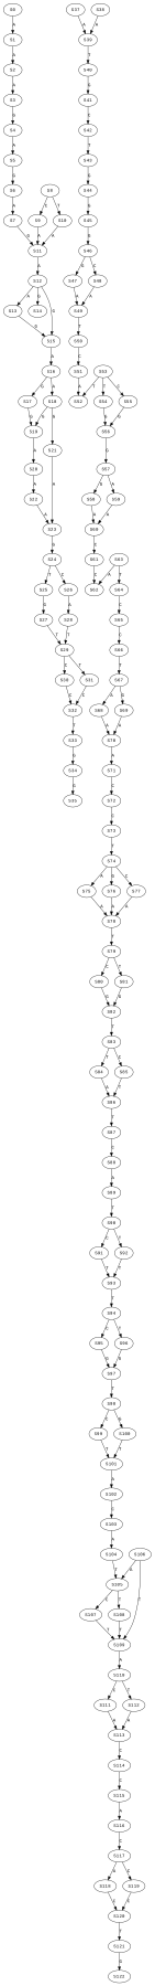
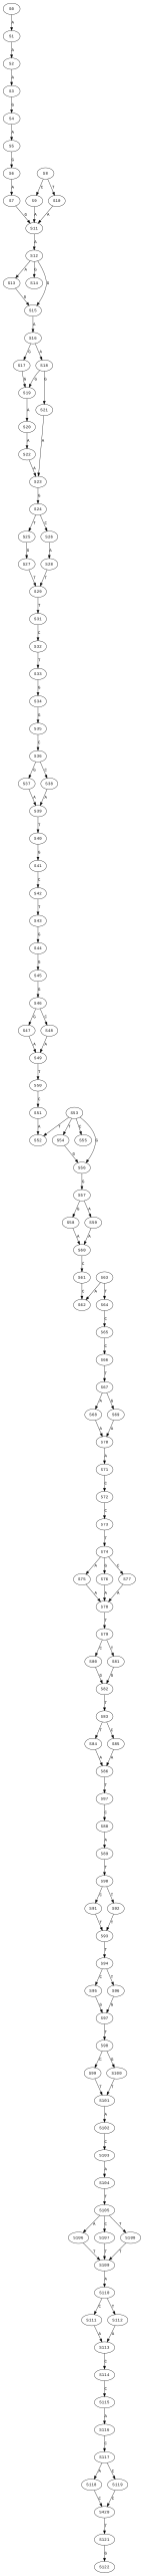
  strict digraph {
    fontname="Liberation Mono"
    node [fontname="Liberation Mono"]
    edge [fontname="Liberation Mono"]
    S0
    S1
    S2
    S3
    S4
    S5
    S6
    S7
    S11
    S8
    S9
    S10
    S12
    S13
    S14
    S15
    S16
    S17
    S18
    S19
    S21
    S20
    S22
    S23
    S24
    S25
    S26
    S27
    S28
    S29
-   S30
    S31
    S32
    S33
    S34
    S35
+   S36
    S37
    S38
    S39
    S40
    S41
    S42
    S43
    S44
    S45
    S46
    S47
    S48
    S49
    S50
    S51
    S52
    S53
    S54
    S55
    S56
    S57
    S58
    S59
    S60
    S61
    S62
    S63
    S64
    S65
    S66
    S67
    S68
    S69
    S70
    S71
    S72
    S73
    S74
    S75
    S76
    S77
    S78
    S79
    S80
    S81
    S82
    S83
    S84
    S85
    S86
    S87
    S88
    S89
    S90
    S91
    S92
    S93
    S94
    S95
    S96
    S97
    S98
    S99
    S100
    S101
    S102
    S103
    S104
    S105
    S106
    S107
    S108
    S109
    S110
    S111
    S112
    S113
    S114
    S115
    S116
    S117
    S118
    S119
-   S120
+   S120 [label=S420]
    S121
    S122
    S0 -> S1 [label=A]
    S1 -> S2 [label=A]
    S2 -> S3 [label=A]
    S3 -> S4 [label=G]
    S4 -> S5 [label=A]
    S5 -> S6 [label=G]
    S6 -> S7 [label=A]
    S7 -> S11 [label=G]
    S11 -> S12 [label=A]
    S8 -> S9 [label=C]
    S8 -> S10 [label=T]
    S9 -> S11 [label=A]
    S10 -> S11 [label=A]
    S12 -> S13 [label=A]
    S12 -> S14 [label=G]
    S12 -> S15 [label=G]
    S13 -> S15 [label=G]
    S15 -> S16 [label=A]
    S16 -> S17 [label=G]
    S16 -> S18 [label=A]
    S17 -> S19 [label=G]
    S18 -> S19 [label=G]
    S18 -> S21 [label=G]
    S19 -> S20 [label=A]
    S21 -> S23 [label=A]
    S20 -> S22 [label=A]
    S22 -> S23 [label=A]
    S23 -> S24 [label=G]
    S24 -> S25 [label=T]
    S24 -> S26 [label=C]
    S25 -> S27 [label=G]
    S26 -> S28 [label=A]
    S27 -> S29 [label=T]
    S28 -> S29 [label=T]
-   S29 -> S30 [label=C]
    S29 -> S31 [label=T]
-   S30 -> S32 [label=C]
    S31 -> S32 [label=C]
    S32 -> S33 [label=T]
    S33 -> S34 [label=G]
    S34 -> S35 [label=G]
+   S35 -> S36 [label=C]
+   S36 -> S37 [label=G]
+   S36 -> S38 [label=C]
    S37 -> S39 [label=A]
    S38 -> S39 [label=A]
    S39 -> S40 [label=T]
    S40 -> S41 [label=G]
    S41 -> S42 [label=C]
    S42 -> S43 [label=T]
    S43 -> S44 [label=G]
    S44 -> S45 [label=G]
    S45 -> S46 [label=G]
    S46 -> S47 [label=G]
    S46 -> S48 [label=C]
    S47 -> S49 [label=A]
    S48 -> S49 [label=A]
    S49 -> S50 [label=T]
    S50 -> S51 [label=C]
    S51 -> S52 [label=A]
    S53 -> S52 [label=T]
    S53 -> S54 [label=T]
    S53 -> S55 [label=C]
    S54 -> S56 [label=G]
-   S55 -> S56 [label=G]
+   S53 -> S56 [label=G]
    S56 -> S57 [label=G]
    S57 -> S58 [label=G]
    S57 -> S59 [label=A]
    S58 -> S60 [label=A]
    S59 -> S60 [label=A]
    S60 -> S61 [label=C]
    S61 -> S62 [label=C]
    S63 -> S62 [label=A]
    S63 -> S64 [label=T]
    S64 -> S65 [label=C]
    S65 -> S66 [label=C]
    S66 -> S67 [label=T]
    S67 -> S68 [label=A]
    S67 -> S69 [label=G]
    S68 -> S70 [label=A]
    S69 -> S70 [label=A]
    S70 -> S71 [label=A]
    S71 -> S72 [label=C]
    S72 -> S73 [label=C]
    S73 -> S74 [label=T]
    S74 -> S75 [label=A]
    S74 -> S76 [label=G]
    S74 -> S77 [label=C]
    S75 -> S78 [label=A]
    S76 -> S78 [label=A]
    S77 -> S78 [label=A]
    S78 -> S79 [label=T]
    S79 -> S80 [label=C]
    S79 -> S81 [label=T]
    S80 -> S82 [label=G]
    S81 -> S82 [label=G]
    S82 -> S83 [label=T]
    S83 -> S84 [label=T]
    S83 -> S85 [label=C]
    S84 -> S86 [label=A]
-   S85 -> S86 [label=T]
+   S85 -> S86 [label=A]
    S86 -> S87 [label=T]
    S87 -> S88 [label=C]
    S88 -> S89 [label=A]
    S89 -> S90 [label=T]
    S90 -> S91 [label=C]
    S90 -> S92 [label=T]
    S91 -> S93 [label=T]
    S92 -> S93 [label=T]
    S93 -> S94 [label=T]
    S94 -> S95 [label=C]
    S94 -> S96 [label=T]
    S95 -> S97 [label=G]
    S96 -> S97 [label=G]
    S97 -> S98 [label=T]
    S98 -> S99 [label=C]
    S98 -> S100 [label=G]
    S99 -> S101 [label=T]
    S100 -> S101 [label=T]
    S101 -> S102 [label=A]
    S102 -> S103 [label=C]
    S103 -> S104 [label=A]
    S104 -> S105 [label=T]
-   S106 -> S105 [label=A]
+   S105 -> S106 [label=A]
    S105 -> S107 [label=C]
    S105 -> S108 [label=T]
    S106 -> S109 [label=T]
    S107 -> S109 [label=T]
    S108 -> S109 [label=T]
    S109 -> S110 [label=A]
    S110 -> S111 [label=C]
    S110 -> S112 [label=T]
    S111 -> S113 [label=A]
    S112 -> S113 [label=A]
    S113 -> S114 [label=C]
    S114 -> S115 [label=C]
    S115 -> S116 [label=A]
    S116 -> S117 [label=C]
    S117 -> S118 [label=A]
    S117 -> S119 [label=C]
    S118 -> S120 [label=C]
    S119 -> S120 [label=C]
    S120 -> S121 [label=T]
    S121 -> S122 [label=G]
  }
